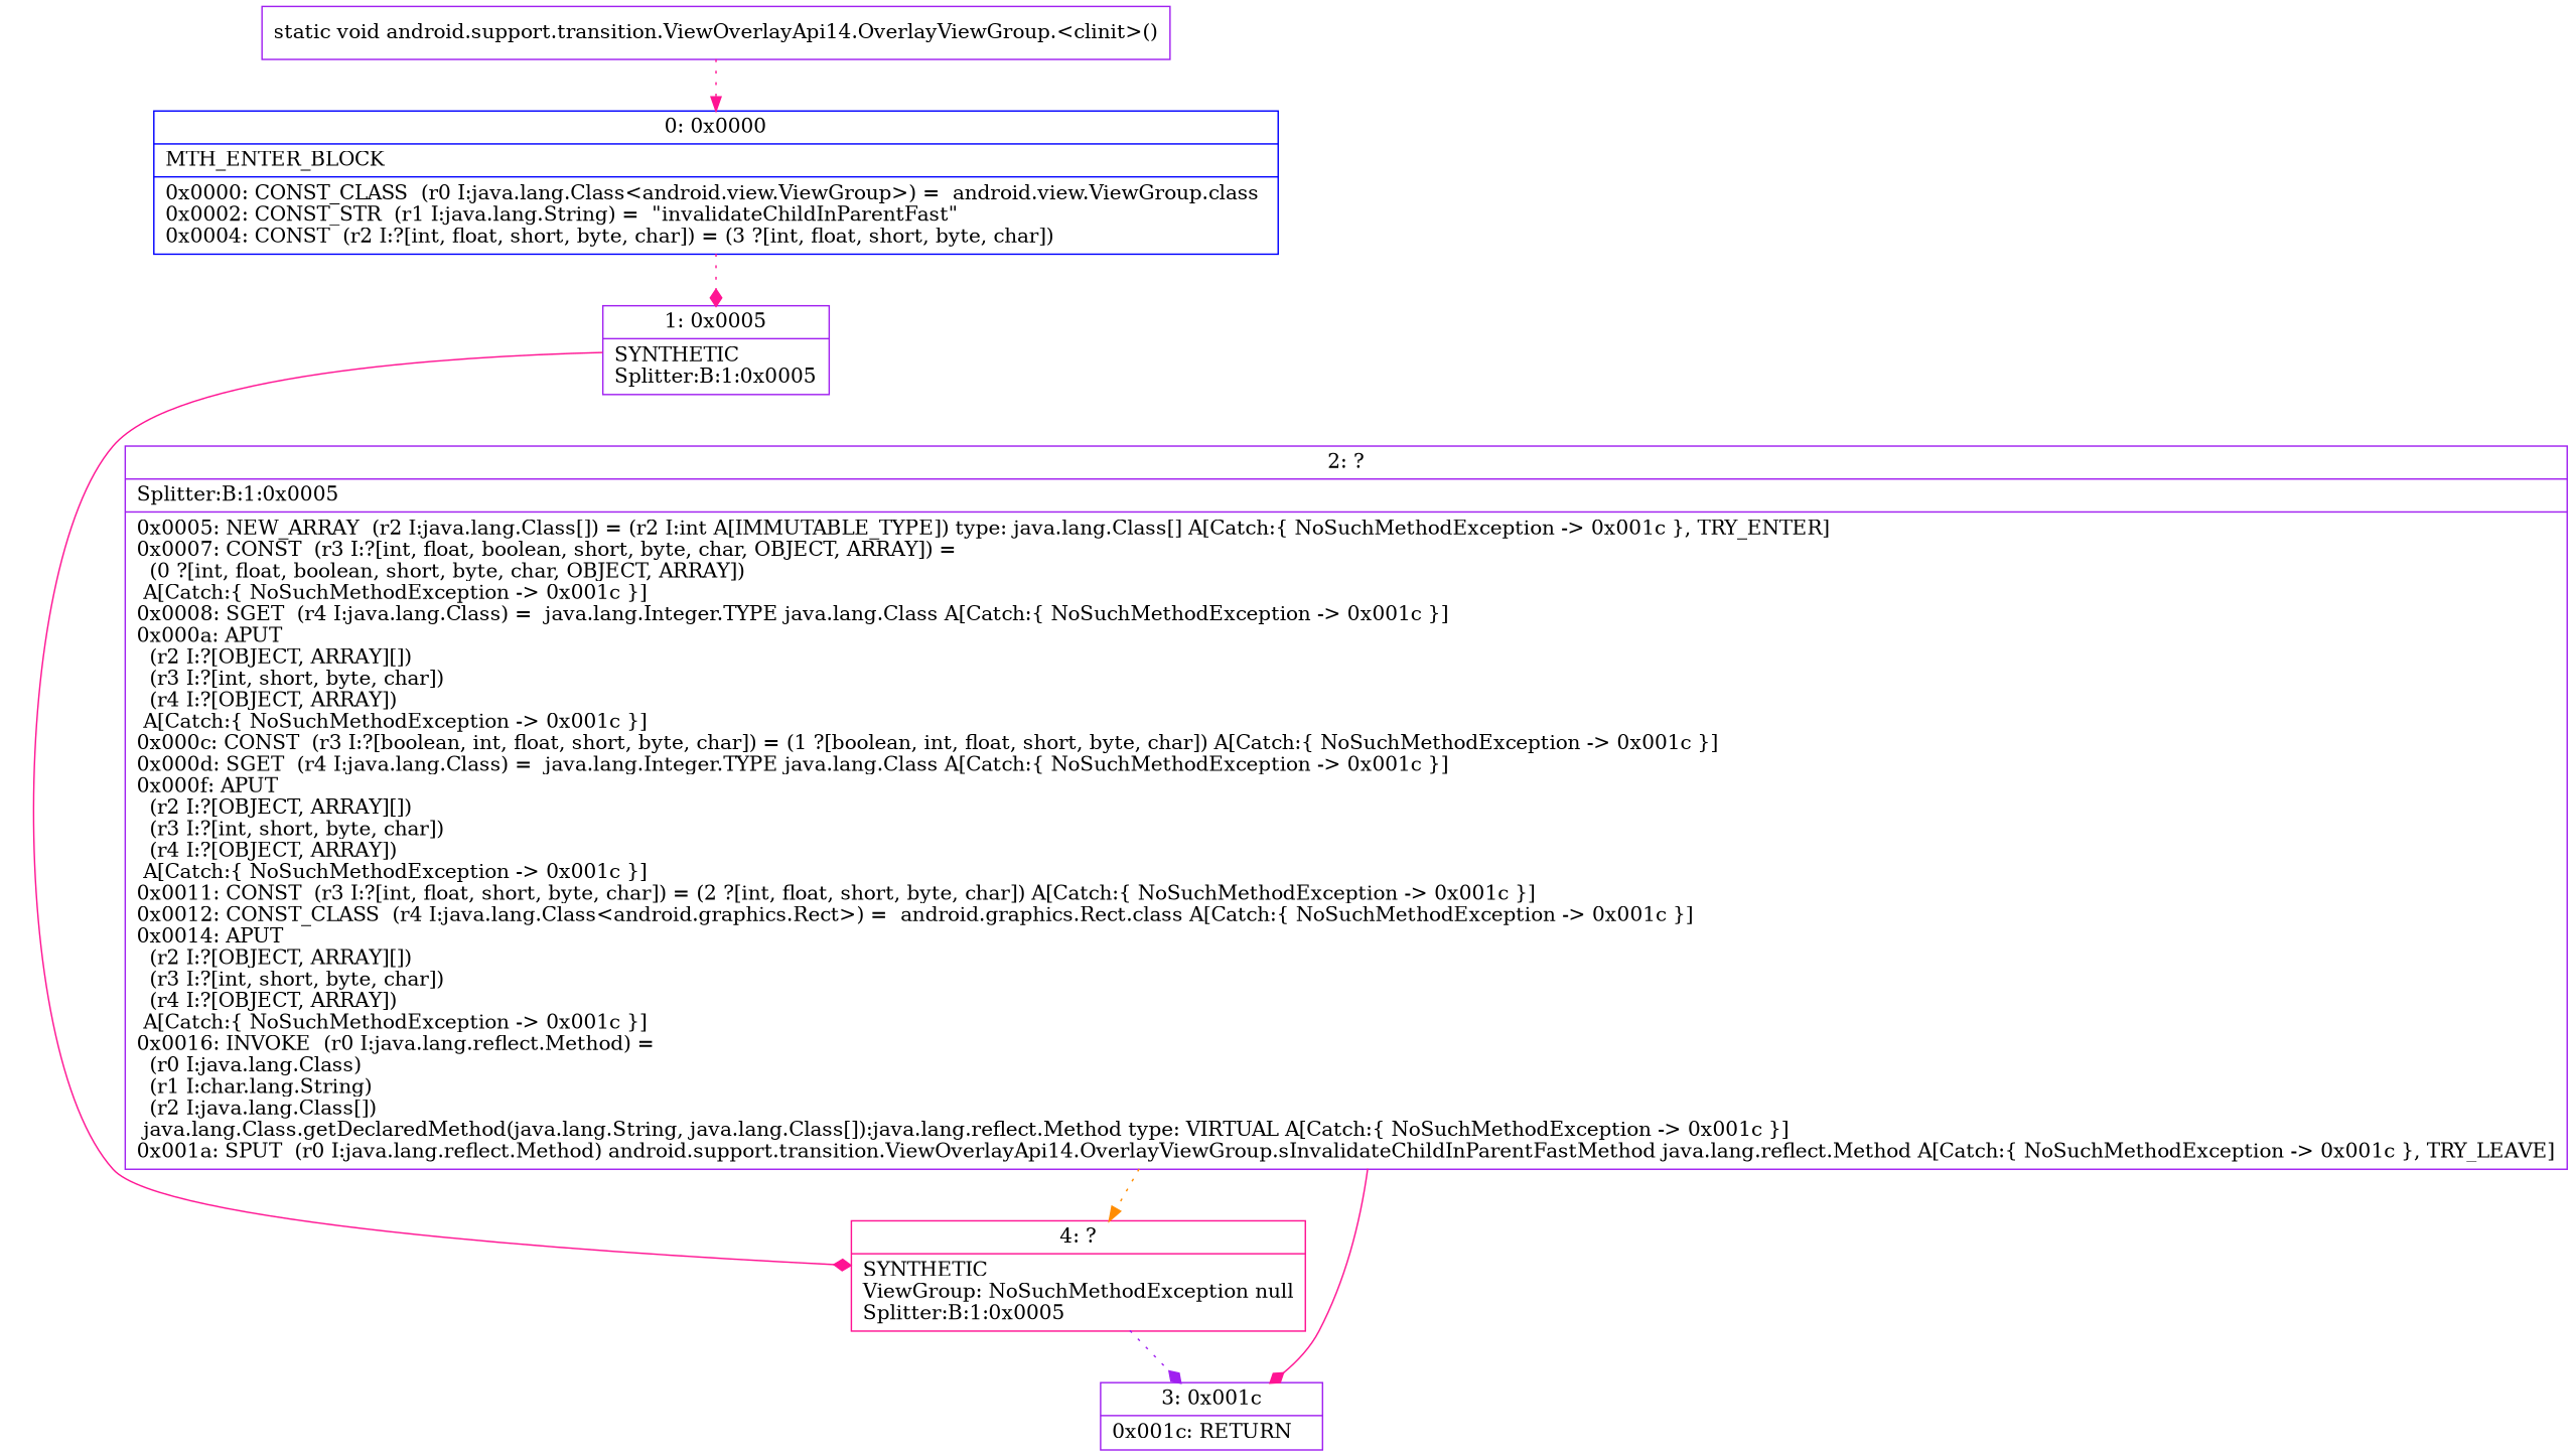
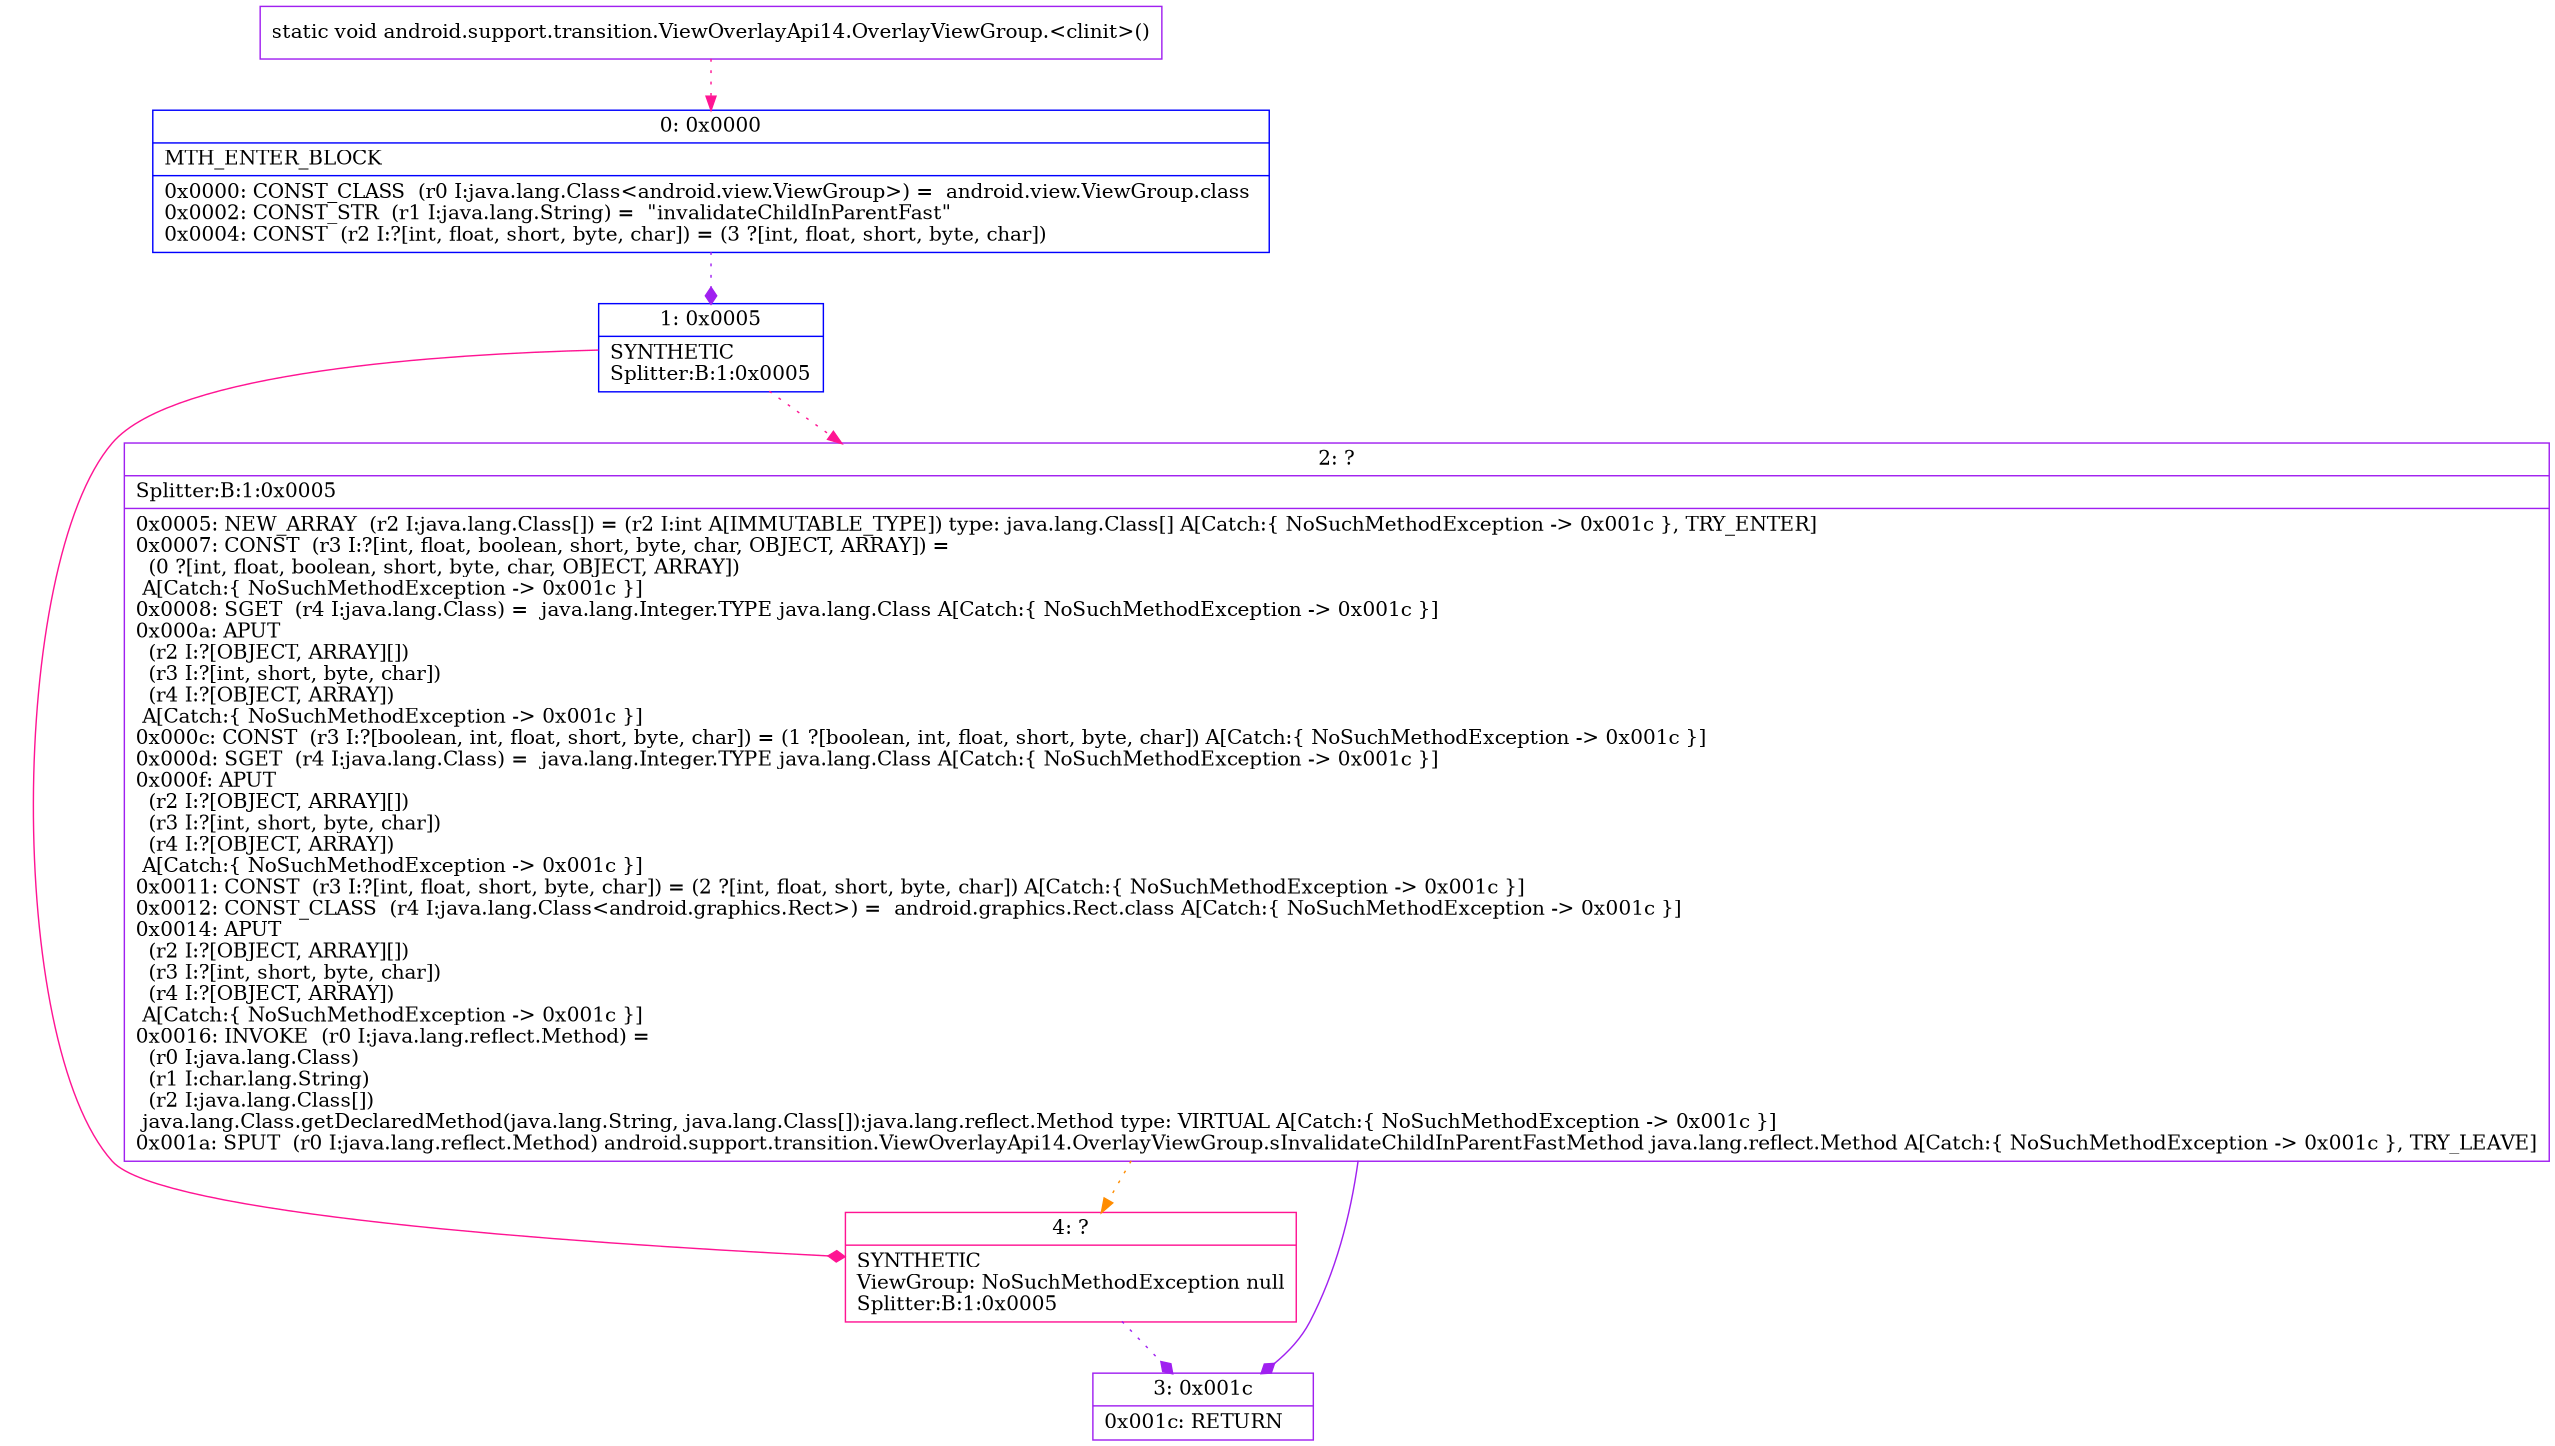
  digraph {
    node [color=purple shape=record]
    edge [arrowhead=diamond color=purple style=dotted]
    n1 [color=blue label="{0\:\ 0x0000|MTH_ENTER_BLOCK\l|0x0000: CONST_CLASS  (r0 I:java.lang.Class\<android.view.ViewGroup\>) =  android.view.ViewGroup.class \l0x0002: CONST_STR  (r1 I:java.lang.String) =  \"invalidateChildInParentFast\" \l0x0004: CONST  (r2 I:?[int, float, short, byte, char]) = (3 ?[int, float, short, byte, char]) \l}"]
-   n2 [label="{1\:\ 0x0005|SYNTHETIC\lSplitter:B:1:0x0005\l}"]
+   n2 [color=blue label="{1\:\ 0x0005|SYNTHETIC\lSplitter:B:1:0x0005\l}"]
    n3 [label="{2\:\ ?|Splitter:B:1:0x0005\l|0x0005: NEW_ARRAY  (r2 I:java.lang.Class[]) = (r2 I:int A[IMMUTABLE_TYPE]) type: java.lang.Class[] A[Catch:\{ NoSuchMethodException \-\> 0x001c \}, TRY_ENTER]\l0x0007: CONST  (r3 I:?[int, float, boolean, short, byte, char, OBJECT, ARRAY]) = \l  (0 ?[int, float, boolean, short, byte, char, OBJECT, ARRAY])\l A[Catch:\{ NoSuchMethodException \-\> 0x001c \}]\l0x0008: SGET  (r4 I:java.lang.Class) =  java.lang.Integer.TYPE java.lang.Class A[Catch:\{ NoSuchMethodException \-\> 0x001c \}]\l0x000a: APUT  \l  (r2 I:?[OBJECT, ARRAY][])\l  (r3 I:?[int, short, byte, char])\l  (r4 I:?[OBJECT, ARRAY])\l A[Catch:\{ NoSuchMethodException \-\> 0x001c \}]\l0x000c: CONST  (r3 I:?[boolean, int, float, short, byte, char]) = (1 ?[boolean, int, float, short, byte, char]) A[Catch:\{ NoSuchMethodException \-\> 0x001c \}]\l0x000d: SGET  (r4 I:java.lang.Class) =  java.lang.Integer.TYPE java.lang.Class A[Catch:\{ NoSuchMethodException \-\> 0x001c \}]\l0x000f: APUT  \l  (r2 I:?[OBJECT, ARRAY][])\l  (r3 I:?[int, short, byte, char])\l  (r4 I:?[OBJECT, ARRAY])\l A[Catch:\{ NoSuchMethodException \-\> 0x001c \}]\l0x0011: CONST  (r3 I:?[int, float, short, byte, char]) = (2 ?[int, float, short, byte, char]) A[Catch:\{ NoSuchMethodException \-\> 0x001c \}]\l0x0012: CONST_CLASS  (r4 I:java.lang.Class\<android.graphics.Rect\>) =  android.graphics.Rect.class A[Catch:\{ NoSuchMethodException \-\> 0x001c \}]\l0x0014: APUT  \l  (r2 I:?[OBJECT, ARRAY][])\l  (r3 I:?[int, short, byte, char])\l  (r4 I:?[OBJECT, ARRAY])\l A[Catch:\{ NoSuchMethodException \-\> 0x001c \}]\l0x0016: INVOKE  (r0 I:java.lang.reflect.Method) = \l  (r0 I:java.lang.Class)\l  (r1 I:char.lang.String)\l  (r2 I:java.lang.Class[])\l java.lang.Class.getDeclaredMethod(java.lang.String, java.lang.Class[]):java.lang.reflect.Method type: VIRTUAL A[Catch:\{ NoSuchMethodException \-\> 0x001c \}]\l0x001a: SPUT  (r0 I:java.lang.reflect.Method) android.support.transition.ViewOverlayApi14.OverlayViewGroup.sInvalidateChildInParentFastMethod java.lang.reflect.Method A[Catch:\{ NoSuchMethodException \-\> 0x001c \}, TRY_LEAVE]\l}"]
    n4 [color=deeppink label="{4\:\ ?|SYNTHETIC\lViewGroup: NoSuchMethodException null\lSplitter:B:1:0x0005\l}"]
    n5 [label="{3\:\ 0x001c|0x001c: RETURN   \l}"]
    n6 [label="{static void android.support.transition.ViewOverlayApi14.OverlayViewGroup.\<clinit\>() }"]
-   n1 -> n2 [color=deeppink]
+   n1 -> n2
+   n2 -> n3 [arrowhead=normal color=deeppink]
    n2 -> n4 [color=deeppink style=solid]
    n3 -> n4 [arrowhead=normal color=darkorange]
-   n3 -> n5 [color=deeppink style=solid]
+   n3 -> n5 [style=solid]
    n4 -> n5
    n6 -> n1 [arrowhead=normal color=deeppink]
  }
